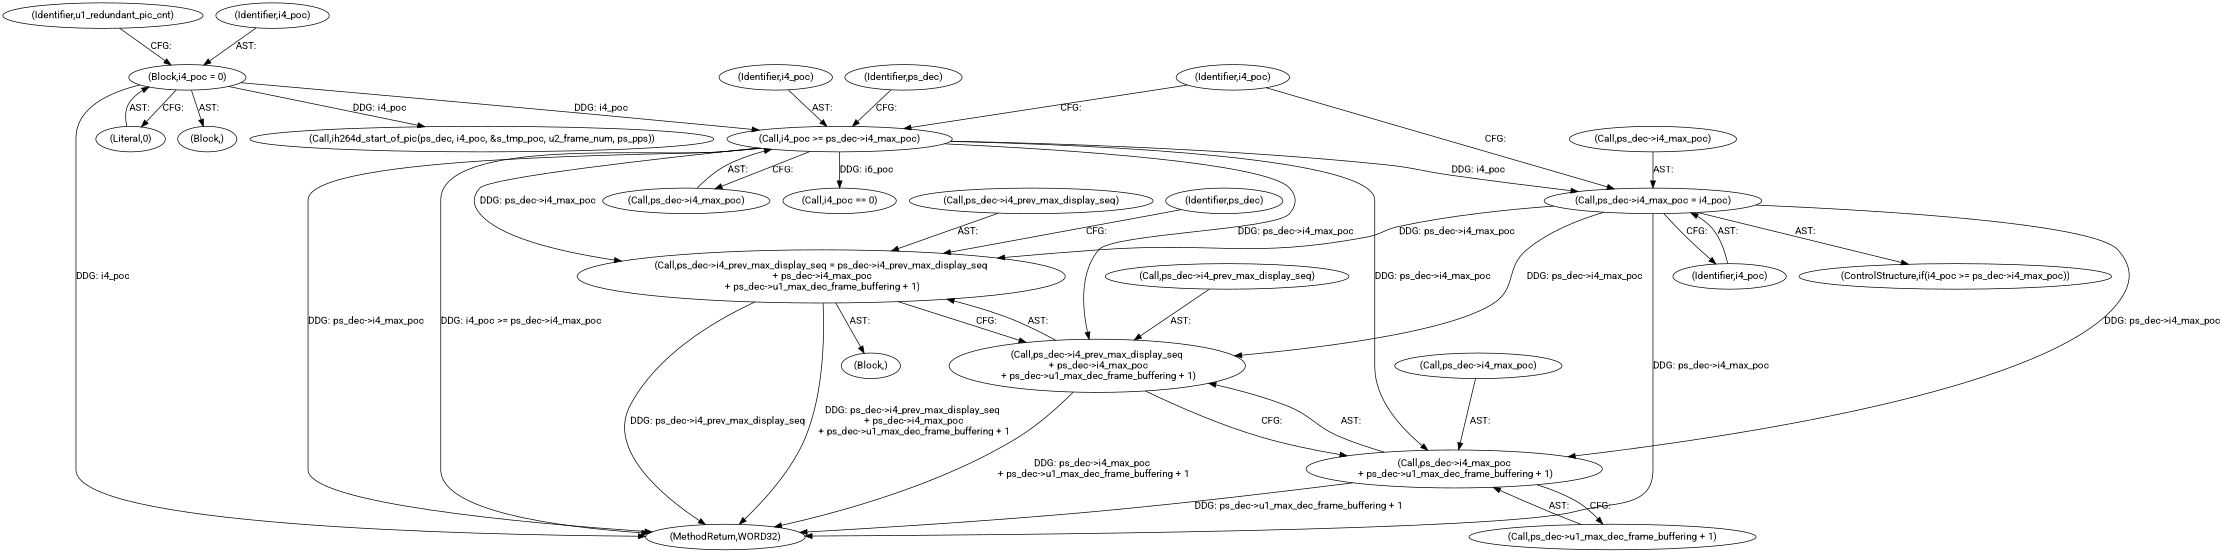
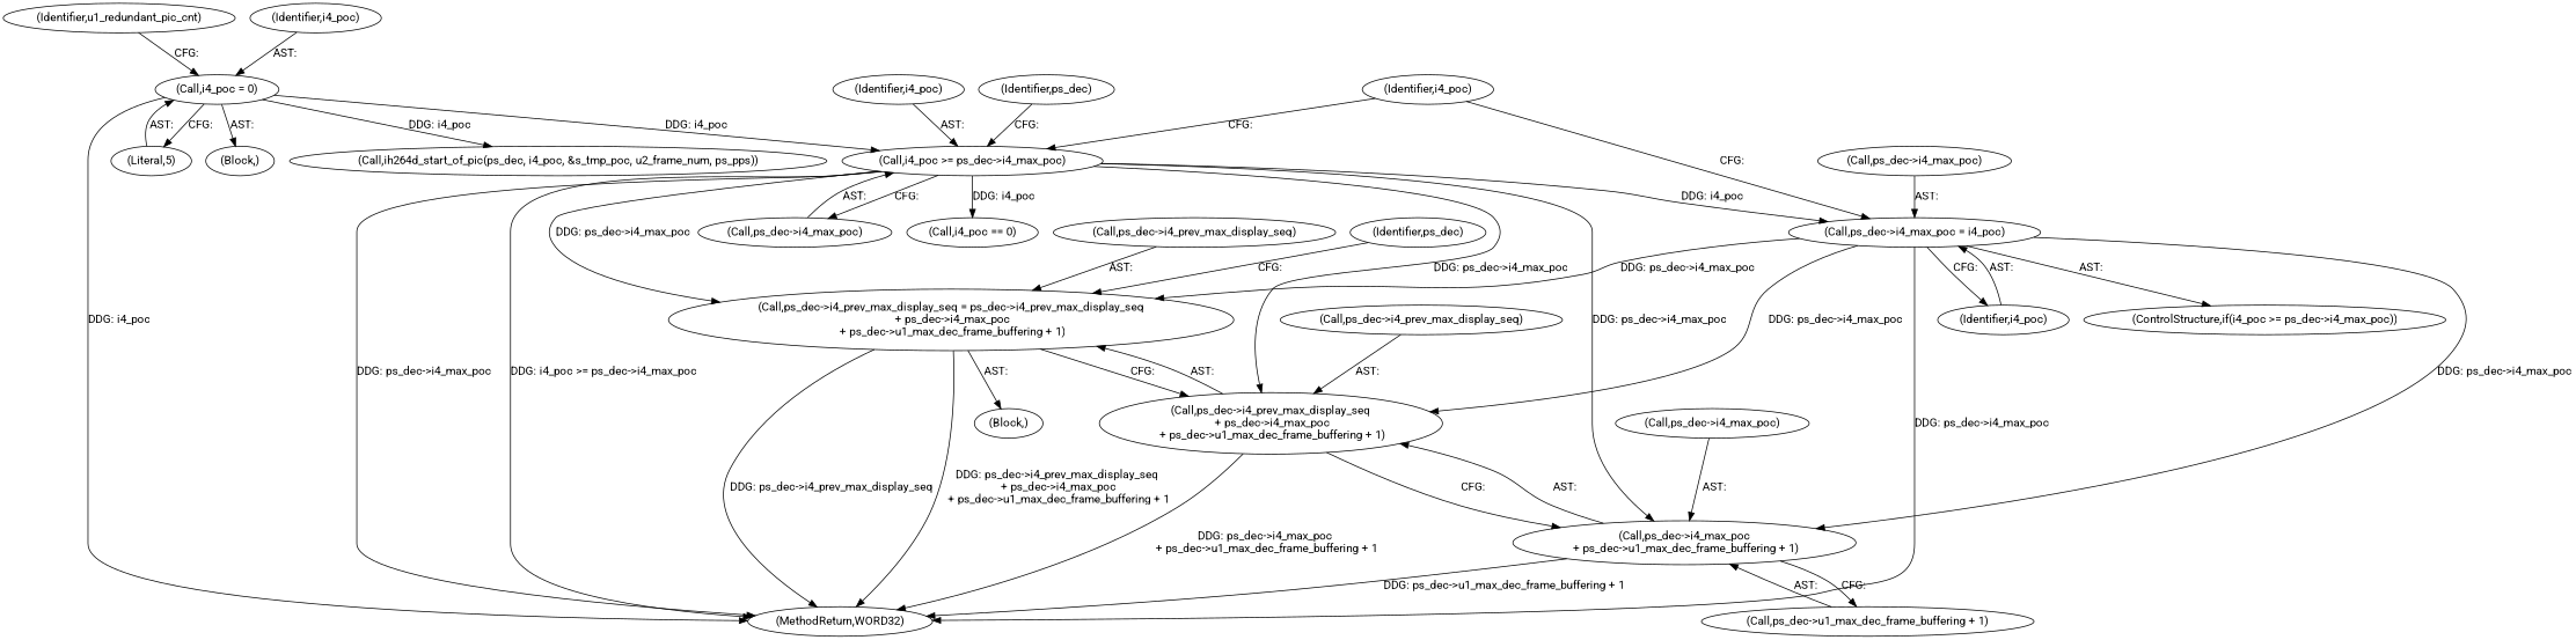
  digraph {
    fontname=Roboto
    node [fontname=Roboto]
    edge [fontname=Roboto]
    n1 [label="(Call,ps_dec->i4_max_poc = i4_poc)"]
    n2 [label="(Call,ps_dec->i4_prev_max_display_seq = ps_dec->i4_prev_max_display_seq\n + ps_dec->i4_max_poc\n + ps_dec->u1_max_dec_frame_buffering + 1)"]
    n3 [label="(Call,ps_dec->i4_prev_max_display_seq\n + ps_dec->i4_max_poc\n + ps_dec->u1_max_dec_frame_buffering + 1)"]
    n4 [label="(Call,ps_dec->i4_max_poc\n + ps_dec->u1_max_dec_frame_buffering + 1)"]
    n5 [label="(Identifier,i4_poc)"]
    n6 [label="(MethodReturn,WORD32)"]
    n7 [label="(ControlStructure,if(i4_poc >= ps_dec->i4_max_poc))"]
    n8 [label="(Block,)"]
    n9 [label="(Call,ps_dec->u1_max_dec_frame_buffering + 1)"]
    n10 [label="(Call,i4_poc >= ps_dec->i4_max_poc)"]
    n11 [label="(Call,ps_dec->i4_max_poc)"]
    n12 [label="(Call,i4_poc == 0)"]
-   n13 [label="(Block,i4_poc = 0)"]
+   n13 [label="(Call,i4_poc = 0)"]
    n14 [label="(Block,)"]
    n15 [label="(Call,ih264d_start_of_pic(ps_dec, i4_poc, &s_tmp_poc, u2_frame_num, ps_pps))"]
-   n16 [label="(Literal,0)"]
+   n16 [label="(Literal,5)"]
    n17 [label="(Identifier,ps_dec)"]
    n18 [label="(Call,ps_dec->i4_prev_max_display_seq)"]
    n19 [label="(Identifier,ps_dec)"]
    n20 [label="(Identifier,i4_poc)"]
    n21 [label="(Identifier,i4_poc)"]
    n22 [label="(Identifier,u1_redundant_pic_cnt)"]
    n23 [label="(Call,ps_dec->i4_max_poc)"]
    n24 [label="(Call,ps_dec->i4_max_poc)"]
    n25 [label="(Call,ps_dec->i4_prev_max_display_seq)"]
    n26 [label="(Identifier,i4_poc)"]
    n1 -> n2 [label="DDG: ps_dec->i4_max_poc"]
    n1 -> n3 [label="DDG: ps_dec->i4_max_poc"]
    n1 -> n4 [label="DDG: ps_dec->i4_max_poc"]
    n1 -> n5 [label="CFG: "]
    n1 -> n6 [label="DDG: ps_dec->i4_max_poc"]
    n1 -> n7 [label="AST: "]
    n2 -> n3 [label="CFG: "]
    n2 -> n6 [label="DDG: ps_dec->i4_prev_max_display_seq"]
    n2 -> n6 [label="DDG: ps_dec->i4_prev_max_display_seq\n + ps_dec->i4_max_poc\n + ps_dec->u1_max_dec_frame_buffering + 1"]
    n2 -> n8 [label="AST: "]
    n3 -> n2 [label="AST: "]
    n3 -> n4 [label="CFG: "]
    n3 -> n6 [label="DDG: ps_dec->i4_max_poc\n + ps_dec->u1_max_dec_frame_buffering + 1"]
    n4 -> n3 [label="AST: "]
    n4 -> n6 [label="DDG: ps_dec->u1_max_dec_frame_buffering + 1"]
    n4 -> n9 [label="CFG: "]
    n5 -> n1 [label="AST: "]
    n9 -> n4 [label="AST: "]
    n10 -> n1 [label="DDG: i4_poc"]
    n10 -> n2 [label="DDG: ps_dec->i4_max_poc"]
    n10 -> n3 [label="DDG: ps_dec->i4_max_poc"]
    n10 -> n4 [label="DDG: ps_dec->i4_max_poc"]
    n10 -> n6 [label="DDG: i4_poc >= ps_dec->i4_max_poc"]
    n10 -> n6 [label="DDG: ps_dec->i4_max_poc"]
    n10 -> n11 [label="CFG: "]
-   n10 -> n12 [label="DDG: i6_poc"]
+   n10 -> n12 [label="DDG: i4_poc"]
    n11 -> n10 [label="AST: "]
    n13 -> n6 [label="DDG: i4_poc"]
    n13 -> n10 [label="DDG: i4_poc"]
    n13 -> n14 [label="AST: "]
    n13 -> n15 [label="DDG: i4_poc"]
    n13 -> n16 [label="CFG: "]
    n16 -> n13 [label="AST: "]
    n17 -> n10 [label="CFG: "]
    n18 -> n2 [label="AST: "]
    n19 -> n2 [label="CFG: "]
    n20 -> n1 [label="CFG: "]
    n20 -> n10 [label="CFG: "]
    n21 -> n10 [label="AST: "]
    n22 -> n13 [label="CFG: "]
    n23 -> n4 [label="AST: "]
    n24 -> n1 [label="AST: "]
    n25 -> n3 [label="AST: "]
    n26 -> n13 [label="AST: "]
  }
